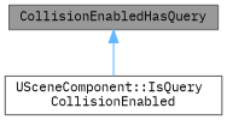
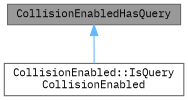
  digraph {
    rankdir=TB
    fontname="IBM Plex Mono"
    node [fontname="IBM Plex Mono" fontsize=10 shape=box style=filled]
    n1 [color=gray40 fillcolor=grey60 fontcolor=black height=0.2 label=CollisionEnabledHasQuery width=0.4]
-   n2 [color=grey40 fillcolor=white height=0.2 label="USceneComponent::IsQuery\lCollisionEnabled" width=0.4]
+   n2 [color=grey40 fillcolor=white height=0.2 label="CollisionEnabled::IsQuery\lCollisionEnabled" width=0.4]
    n1 -> n2 [color=steelblue1 dir=back fontname="IBM Plex Mono" fontsize=10 labelfontname=Helvetica labelfontsize=10 style=solid]
  }
